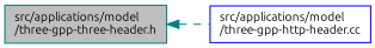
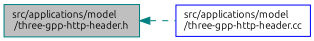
  digraph {
    rankdir=LR
    fontname=Ubuntu
    node [fontname=Ubuntu fontsize=10 shape=record style=filled]
-   n1 [color=teal fillcolor=grey75 fontcolor=black height=0.2 label="src/applications/model\l/three-gpp-three-header.h" width=0.4]
+   n1 [color=teal fillcolor=grey75 fontcolor=black height=0.2 label="src/applications/model\l/three-gpp-http-header.h" width=0.4]
    n2 [color=blue fillcolor=white height=0.2 label="src/applications/model\l/three-gpp-http-header.cc" width=0.4]
    n1 -> n2 [color=teal dir=back fontname=Ubuntu fontsize=10 labelfontname=Helvetica labelfontsize=10 style=dashed]
  }
